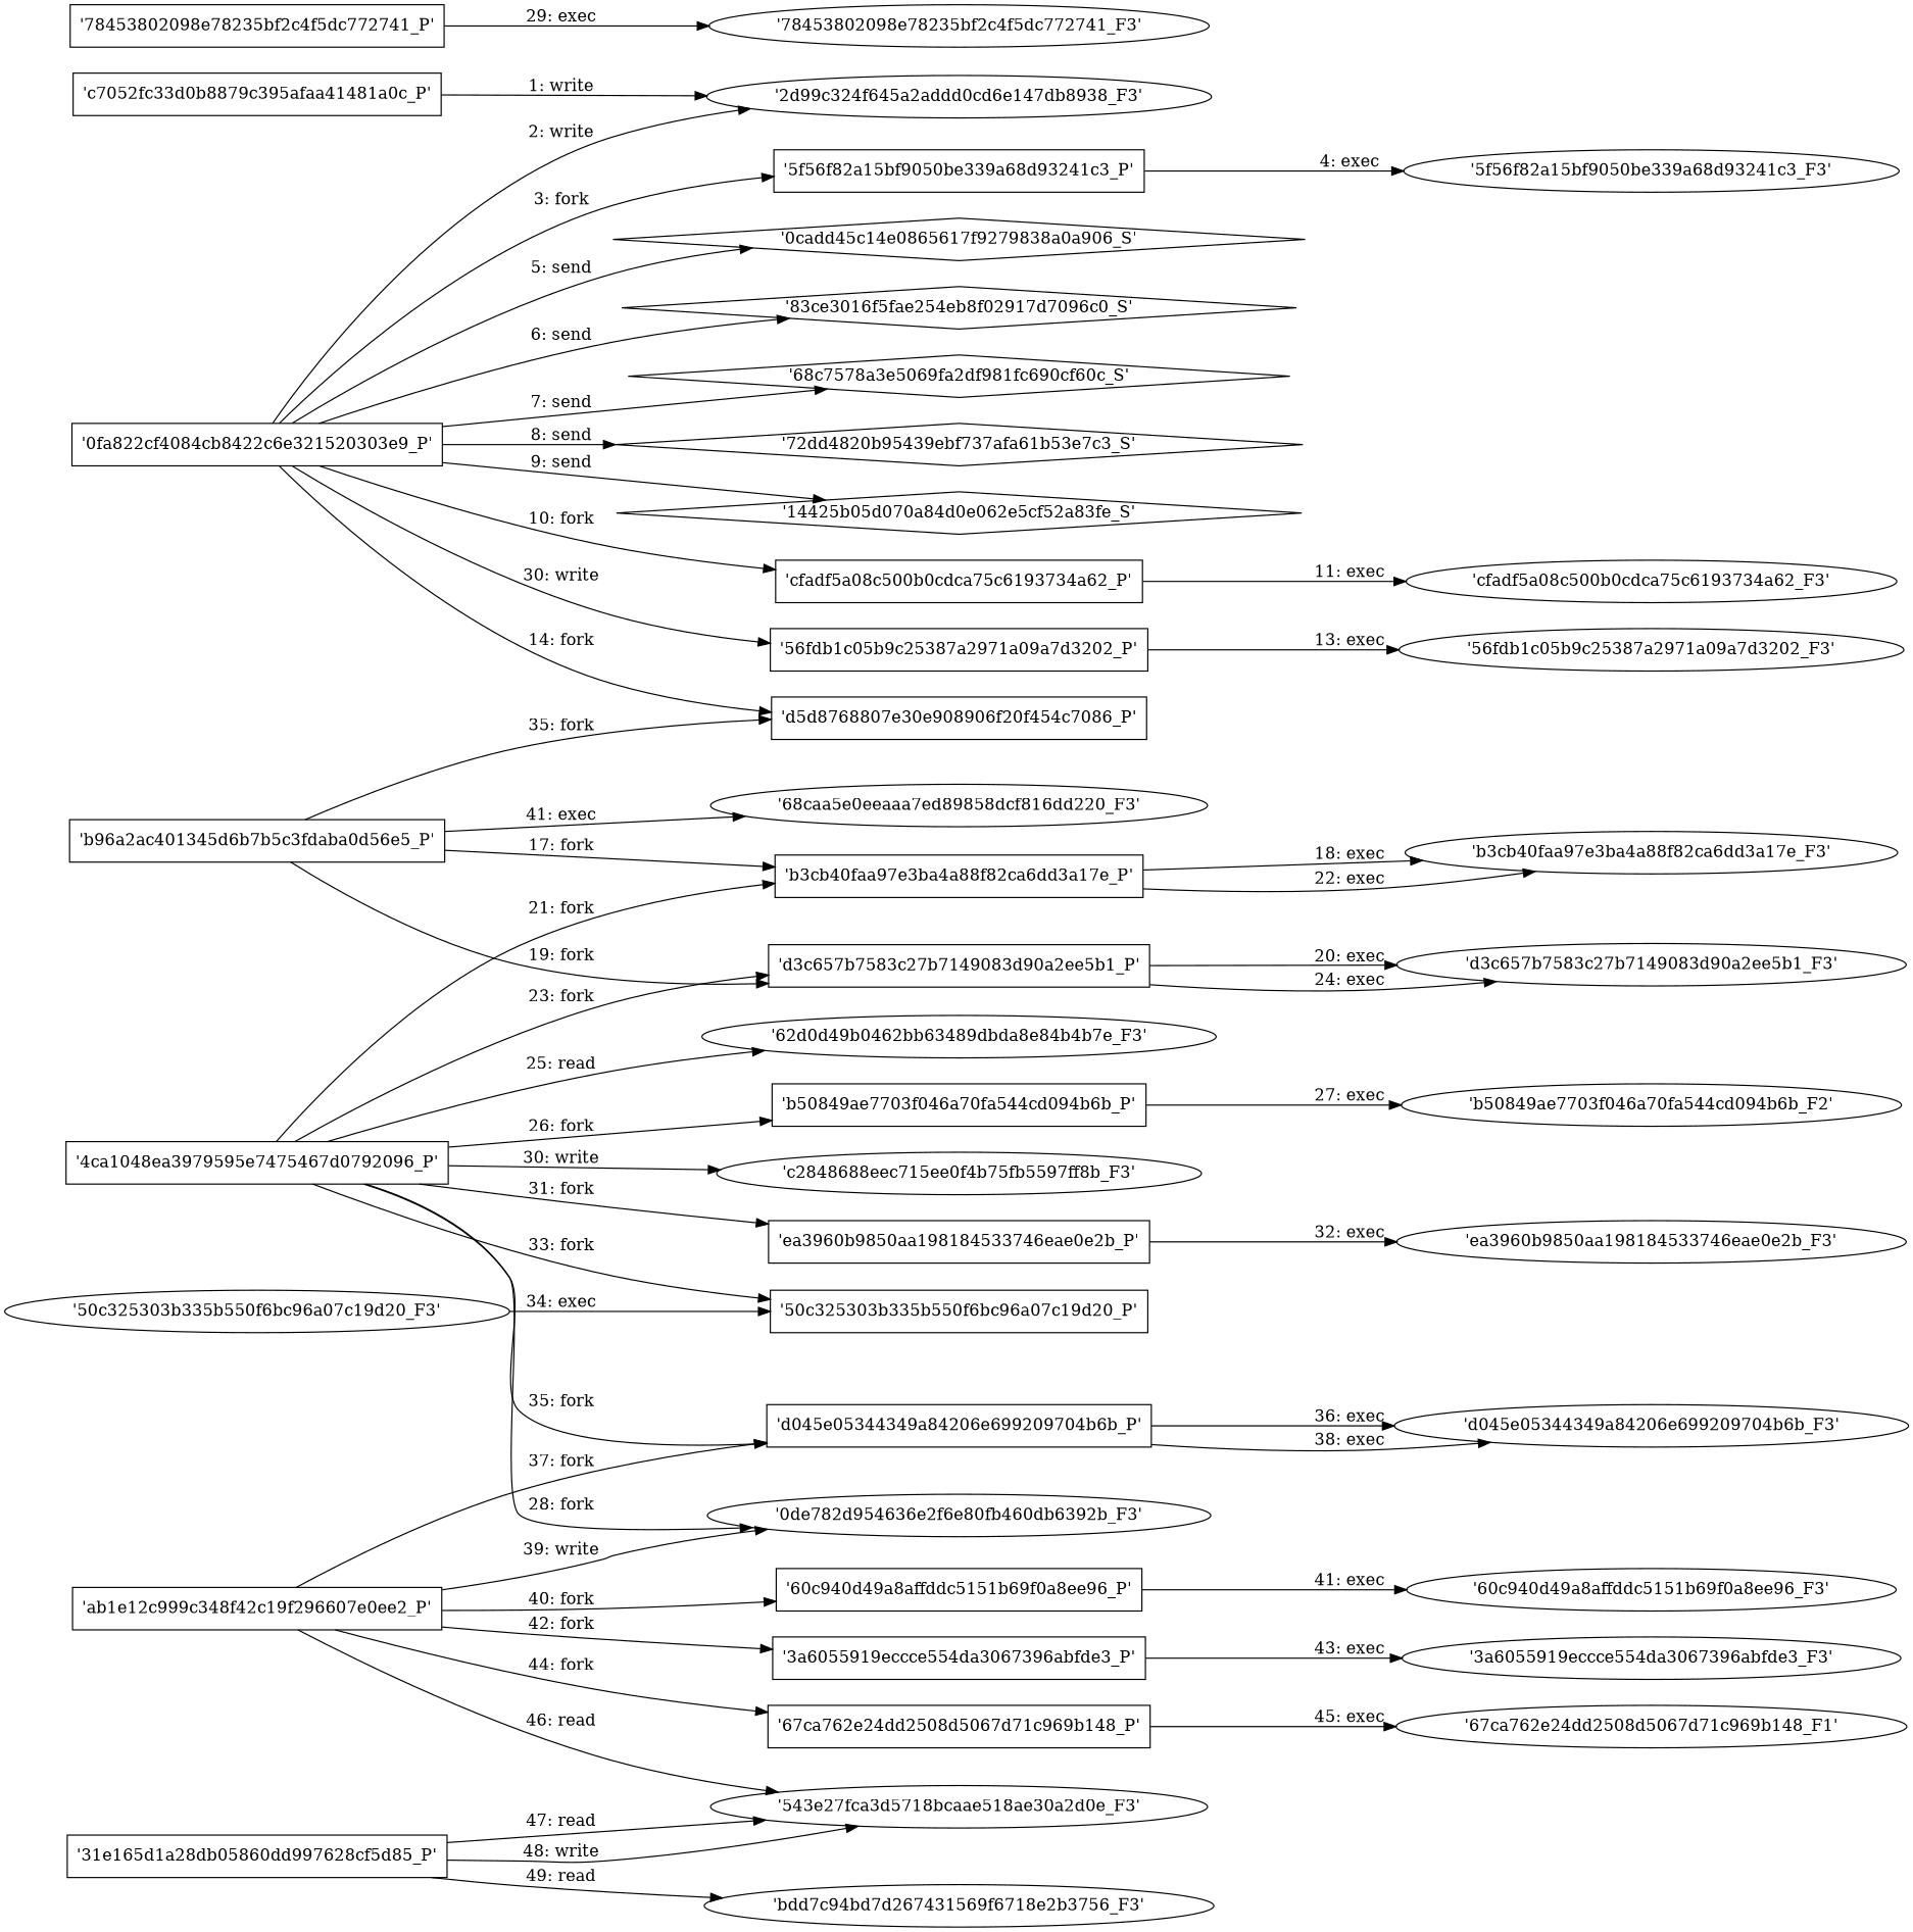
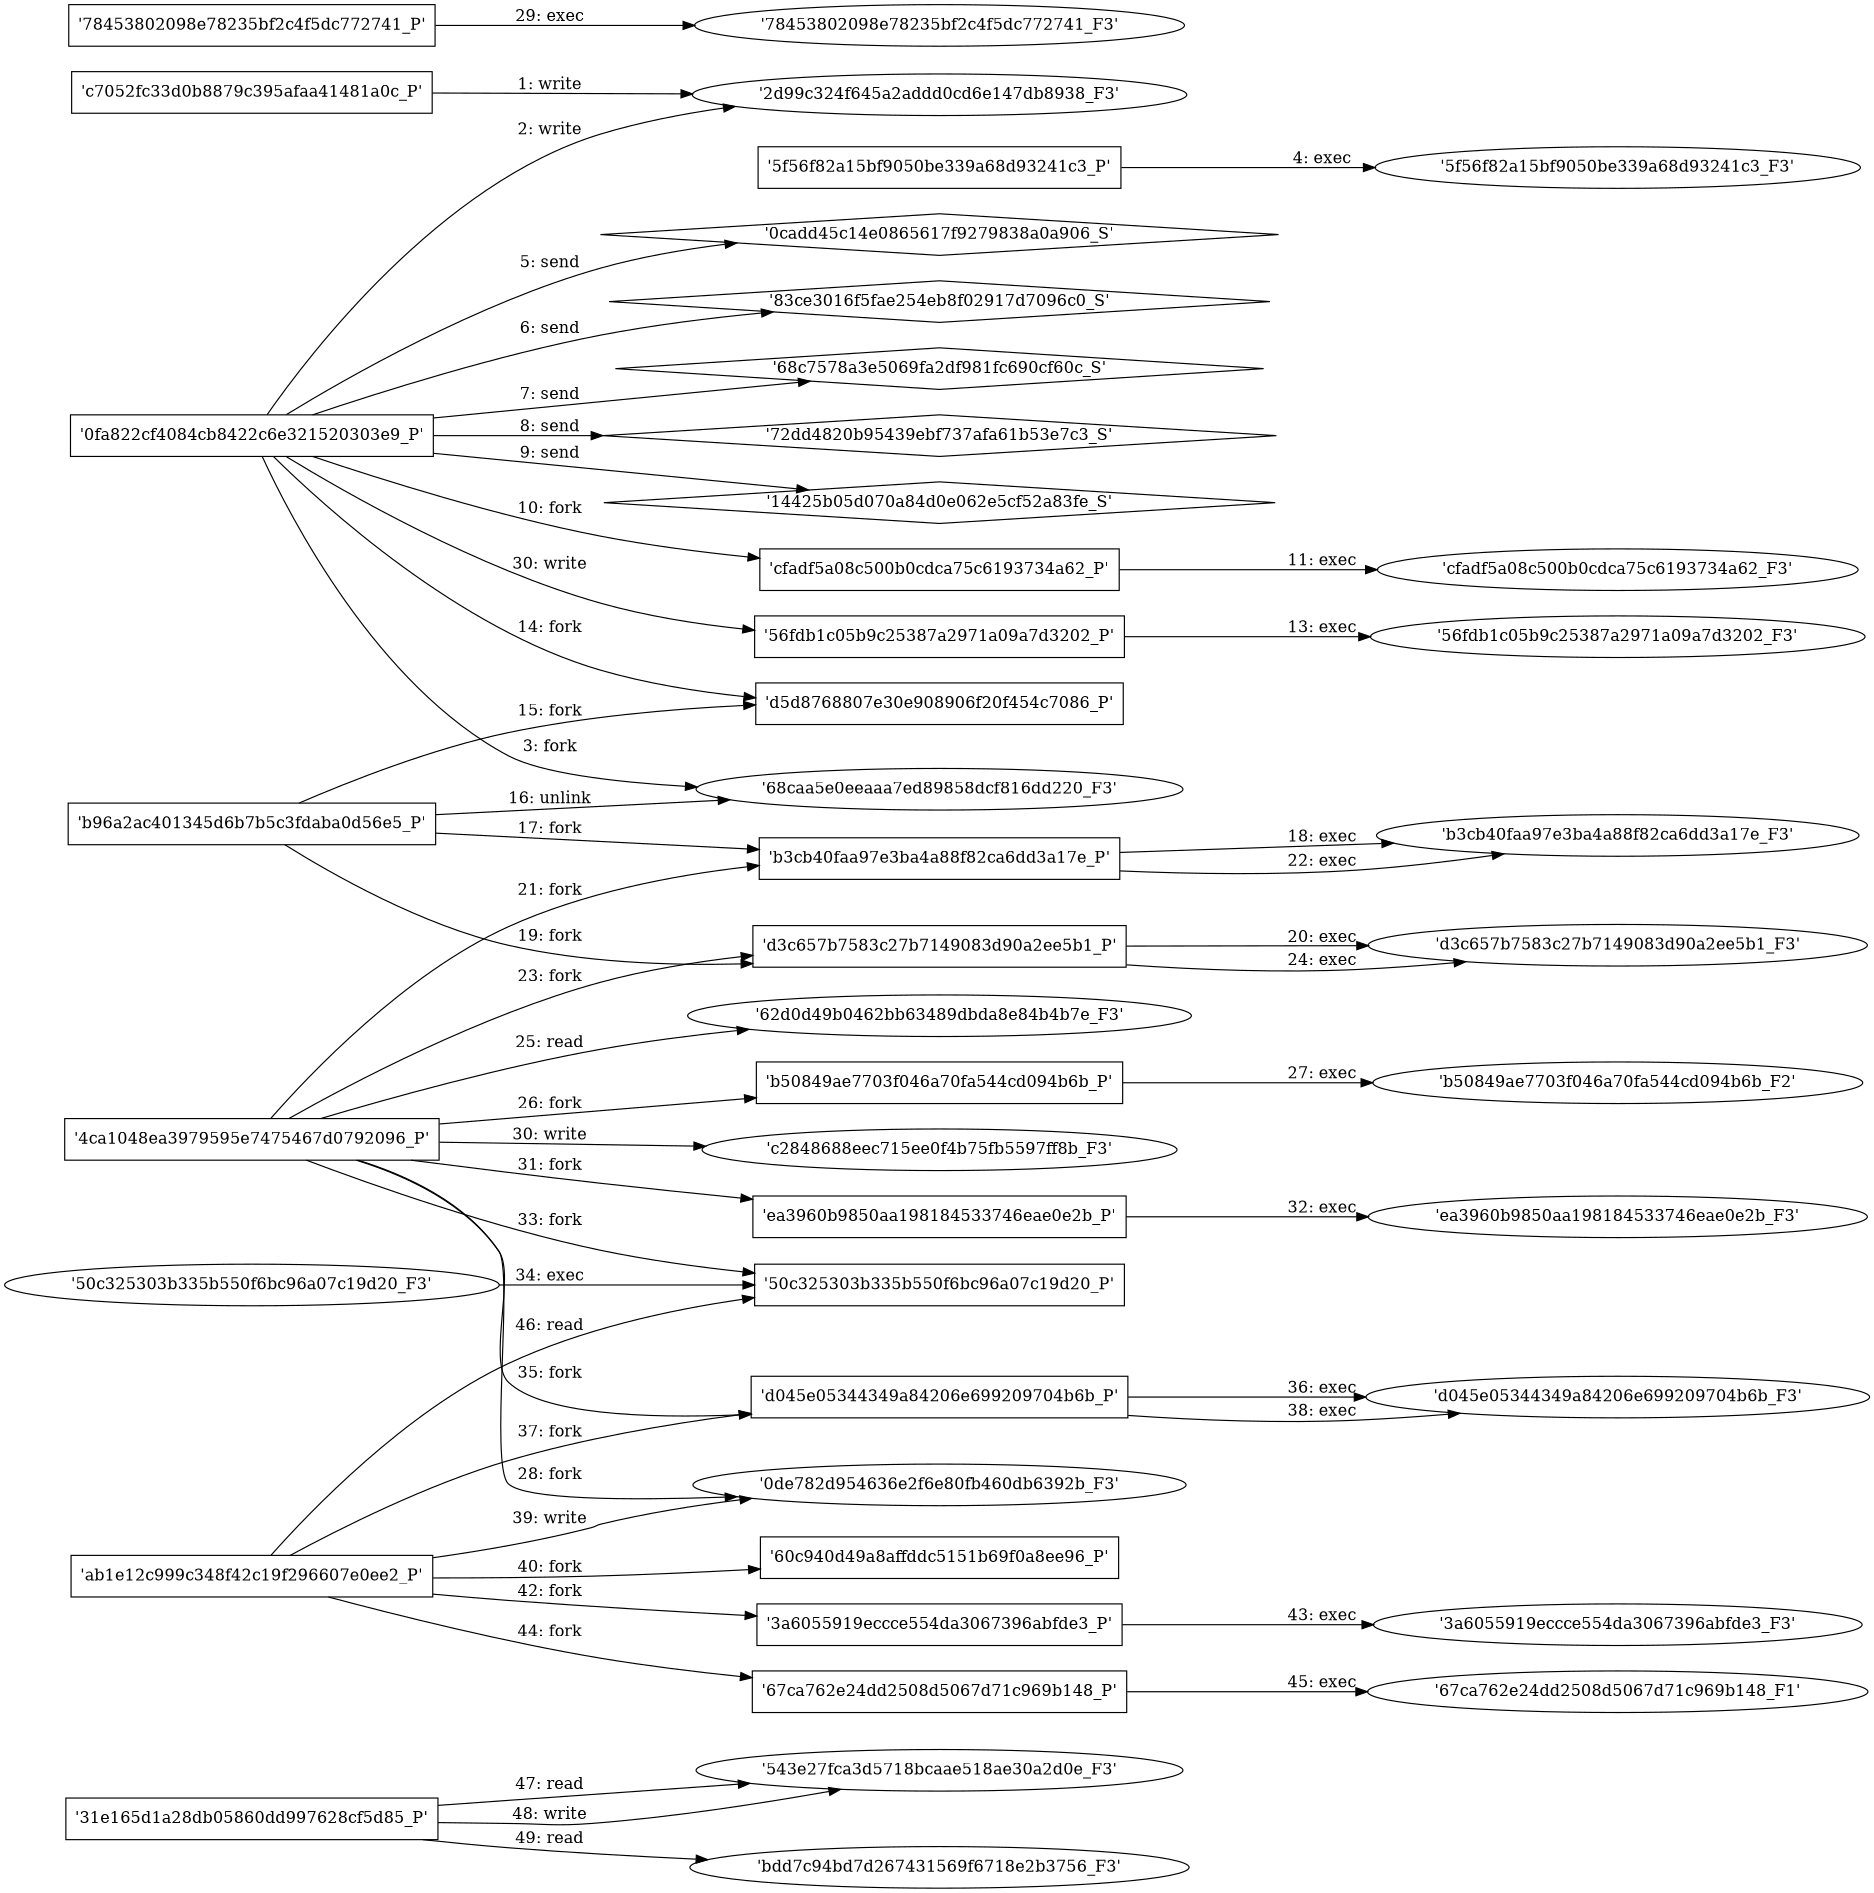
  digraph {
    engine=neato
    fixedsize=false
    fontsize=10
    nodesep=0.3
    rankdir=LR
    ranksep=0
    splines=true
    node [node_type=Process shape=ellipse]
    "'2d99c324f645a2addd0cd6e147db8938_F3'" [node_type=file]
    "'c7052fc33d0b8879c395afaa41481a0c_P'" [shape=box]
    "'0fa822cf4084cb8422c6e321520303e9_P'" [shape=box]
    "'5f56f82a15bf9050be339a68d93241c3_P'" [shape=box]
    "'0cadd45c14e0865617f9279838a0a906_S'" [node_type=Socket shape=diamond]
    "'83ce3016f5fae254eb8f02917d7096c0_S'" [node_type=Socket shape=diamond]
    "'68c7578a3e5069fa2df981fc690cf60c_S'" [node_type=Socket shape=diamond]
    "'72dd4820b95439ebf737afa61b53e7c3_S'" [node_type=Socket shape=diamond]
    "'14425b05d070a84d0e062e5cf52a83fe_S'" [node_type=Socket shape=diamond]
    "'cfadf5a08c500b0cdca75c6193734a62_P'" [shape=box]
    "'56fdb1c05b9c25387a2971a09a7d3202_P'" [shape=box]
    "'d5d8768807e30e908906f20f454c7086_P'" [shape=box]
    "'5f56f82a15bf9050be339a68d93241c3_F3'" [node_type=File]
    "'cfadf5a08c500b0cdca75c6193734a62_F3'" [node_type=File]
    "'56fdb1c05b9c25387a2971a09a7d3202_F3'" [node_type=File]
    "'b96a2ac401345d6b7b5c3fdaba0d56e5_P'" [shape=box]
    "'68caa5e0eeaaa7ed89858dcf816dd220_F3'" [node_type=file]
    "'b3cb40faa97e3ba4a88f82ca6dd3a17e_P'" [shape=box]
    "'d3c657b7583c27b7149083d90a2ee5b1_P'" [shape=box]
    "'b3cb40faa97e3ba4a88f82ca6dd3a17e_F3'" [node_type=File]
    "'d3c657b7583c27b7149083d90a2ee5b1_F3'" [node_type=File]
    "'4ca1048ea3979595e7475467d0792096_P'" [shape=box]
    "'62d0d49b0462bb63489dbda8e84b4b7e_F3'" [node_type=file]
    "'b50849ae7703f046a70fa544cd094b6b_P'" [shape=box]
    "'c2848688eec715ee0f4b75fb5597ff8b_F3'" [node_type=file]
    "'ea3960b9850aa198184533746eae0e2b_P'" [shape=box]
    "'50c325303b335b550f6bc96a07c19d20_P'" [shape=box]
    "'d045e05344349a84206e699209704b6b_P'" [shape=box]
    "'0de782d954636e2f6e80fb460db6392b_F3'" [node_type=file]
    "'b50849ae7703f046a70fa544cd094b6b_F2'" [node_type=File]
    "'78453802098e78235bf2c4f5dc772741_P'" [shape=box]
    "'78453802098e78235bf2c4f5dc772741_F3'" [node_type=File]
    "'ea3960b9850aa198184533746eae0e2b_F3'" [node_type=File]
    "'d045e05344349a84206e699209704b6b_F3'" [node_type=File]
    "'50c325303b335b550f6bc96a07c19d20_F3'" [node_type=File]
    "'ab1e12c999c348f42c19f296607e0ee2_P'" [shape=box]
    "'60c940d49a8affddc5151b69f0a8ee96_P'" [shape=box]
    "'3a6055919eccce554da3067396abfde3_P'" [shape=box]
    "'67ca762e24dd2508d5067d71c969b148_P'" [shape=box]
    "'543e27fca3d5718bcaae518ae30a2d0e_F3'" [node_type=file]
-   "'60c940d49a8affddc5151b69f0a8ee96_F3'" [node_type=File]
    "'3a6055919eccce554da3067396abfde3_F3'" [node_type=File]
    "'67ca762e24dd2508d5067d71c969b148_F1'" [node_type=File]
    "'31e165d1a28db05860dd997628cf5d85_P'" [shape=box]
    "'bdd7c94bd7d267431569f6718e2b3756_F3'" [node_type=file]
    "'c7052fc33d0b8879c395afaa41481a0c_P'" -> "'2d99c324f645a2addd0cd6e147db8938_F3'" [label="1: write"]
    "'0fa822cf4084cb8422c6e321520303e9_P'" -> "'2d99c324f645a2addd0cd6e147db8938_F3'" [label="2: write"]
-   "'0fa822cf4084cb8422c6e321520303e9_P'" -> "'5f56f82a15bf9050be339a68d93241c3_P'" [label="3: fork"]
+   "'0fa822cf4084cb8422c6e321520303e9_P'" -> "'68caa5e0eeaaa7ed89858dcf816dd220_F3'" [label="3: fork"]
    "'0fa822cf4084cb8422c6e321520303e9_P'" -> "'0cadd45c14e0865617f9279838a0a906_S'" [label="5: send"]
    "'0fa822cf4084cb8422c6e321520303e9_P'" -> "'83ce3016f5fae254eb8f02917d7096c0_S'" [label="6: send"]
    "'0fa822cf4084cb8422c6e321520303e9_P'" -> "'68c7578a3e5069fa2df981fc690cf60c_S'" [label="7: send"]
    "'0fa822cf4084cb8422c6e321520303e9_P'" -> "'72dd4820b95439ebf737afa61b53e7c3_S'" [label="8: send"]
    "'0fa822cf4084cb8422c6e321520303e9_P'" -> "'14425b05d070a84d0e062e5cf52a83fe_S'" [label="9: send"]
    "'0fa822cf4084cb8422c6e321520303e9_P'" -> "'cfadf5a08c500b0cdca75c6193734a62_P'" [label="10: fork"]
    "'0fa822cf4084cb8422c6e321520303e9_P'" -> "'56fdb1c05b9c25387a2971a09a7d3202_P'" [label="30: write"]
    "'0fa822cf4084cb8422c6e321520303e9_P'" -> "'d5d8768807e30e908906f20f454c7086_P'" [label="14: fork"]
    "'5f56f82a15bf9050be339a68d93241c3_P'" -> "'5f56f82a15bf9050be339a68d93241c3_F3'" [label="4: exec"]
    "'cfadf5a08c500b0cdca75c6193734a62_P'" -> "'cfadf5a08c500b0cdca75c6193734a62_F3'" [label="11: exec"]
    "'56fdb1c05b9c25387a2971a09a7d3202_P'" -> "'56fdb1c05b9c25387a2971a09a7d3202_F3'" [label="13: exec"]
-   "'b96a2ac401345d6b7b5c3fdaba0d56e5_P'" -> "'d5d8768807e30e908906f20f454c7086_P'" [label="35: fork"]
-   "'b96a2ac401345d6b7b5c3fdaba0d56e5_P'" -> "'68caa5e0eeaaa7ed89858dcf816dd220_F3'" [label="41: exec"]
+   "'b96a2ac401345d6b7b5c3fdaba0d56e5_P'" -> "'d5d8768807e30e908906f20f454c7086_P'" [label="15: fork"]
+   "'b96a2ac401345d6b7b5c3fdaba0d56e5_P'" -> "'68caa5e0eeaaa7ed89858dcf816dd220_F3'" [label="16: unlink"]
    "'b96a2ac401345d6b7b5c3fdaba0d56e5_P'" -> "'b3cb40faa97e3ba4a88f82ca6dd3a17e_P'" [label="17: fork"]
    "'b96a2ac401345d6b7b5c3fdaba0d56e5_P'" -> "'d3c657b7583c27b7149083d90a2ee5b1_P'" [label="19: fork"]
    "'b3cb40faa97e3ba4a88f82ca6dd3a17e_P'" -> "'b3cb40faa97e3ba4a88f82ca6dd3a17e_F3'" [label="18: exec"]
    "'b3cb40faa97e3ba4a88f82ca6dd3a17e_P'" -> "'b3cb40faa97e3ba4a88f82ca6dd3a17e_F3'" [label="22: exec"]
    "'d3c657b7583c27b7149083d90a2ee5b1_P'" -> "'d3c657b7583c27b7149083d90a2ee5b1_F3'" [label="20: exec"]
    "'d3c657b7583c27b7149083d90a2ee5b1_P'" -> "'d3c657b7583c27b7149083d90a2ee5b1_F3'" [label="24: exec"]
    "'4ca1048ea3979595e7475467d0792096_P'" -> "'b3cb40faa97e3ba4a88f82ca6dd3a17e_P'" [label="21: fork"]
    "'4ca1048ea3979595e7475467d0792096_P'" -> "'d3c657b7583c27b7149083d90a2ee5b1_P'" [label="23: fork"]
    "'4ca1048ea3979595e7475467d0792096_P'" -> "'62d0d49b0462bb63489dbda8e84b4b7e_F3'" [label="25: read"]
    "'4ca1048ea3979595e7475467d0792096_P'" -> "'b50849ae7703f046a70fa544cd094b6b_P'" [label="26: fork"]
    "'4ca1048ea3979595e7475467d0792096_P'" -> "'c2848688eec715ee0f4b75fb5597ff8b_F3'" [label="30: write"]
    "'4ca1048ea3979595e7475467d0792096_P'" -> "'ea3960b9850aa198184533746eae0e2b_P'" [label="31: fork"]
    "'4ca1048ea3979595e7475467d0792096_P'" -> "'50c325303b335b550f6bc96a07c19d20_P'" [label="33: fork"]
    "'4ca1048ea3979595e7475467d0792096_P'" -> "'d045e05344349a84206e699209704b6b_P'" [label="35: fork"]
    "'4ca1048ea3979595e7475467d0792096_P'" -> "'0de782d954636e2f6e80fb460db6392b_F3'" [label="28: fork"]
    "'b50849ae7703f046a70fa544cd094b6b_P'" -> "'b50849ae7703f046a70fa544cd094b6b_F2'" [label="27: exec"]
    "'ea3960b9850aa198184533746eae0e2b_P'" -> "'ea3960b9850aa198184533746eae0e2b_F3'" [label="32: exec"]
    "'d045e05344349a84206e699209704b6b_P'" -> "'d045e05344349a84206e699209704b6b_F3'" [label="36: exec"]
    "'d045e05344349a84206e699209704b6b_P'" -> "'d045e05344349a84206e699209704b6b_F3'" [label="38: exec"]
    "'78453802098e78235bf2c4f5dc772741_P'" -> "'78453802098e78235bf2c4f5dc772741_F3'" [label="29: exec"]
    "'50c325303b335b550f6bc96a07c19d20_F3'" -> "'50c325303b335b550f6bc96a07c19d20_P'" [label="34: exec"]
    "'ab1e12c999c348f42c19f296607e0ee2_P'" -> "'d045e05344349a84206e699209704b6b_P'" [label="37: fork"]
    "'ab1e12c999c348f42c19f296607e0ee2_P'" -> "'0de782d954636e2f6e80fb460db6392b_F3'" [label="39: write"]
    "'ab1e12c999c348f42c19f296607e0ee2_P'" -> "'60c940d49a8affddc5151b69f0a8ee96_P'" [label="40: fork"]
    "'ab1e12c999c348f42c19f296607e0ee2_P'" -> "'3a6055919eccce554da3067396abfde3_P'" [label="42: fork"]
    "'ab1e12c999c348f42c19f296607e0ee2_P'" -> "'67ca762e24dd2508d5067d71c969b148_P'" [label="44: fork"]
-   "'ab1e12c999c348f42c19f296607e0ee2_P'" -> "'543e27fca3d5718bcaae518ae30a2d0e_F3'" [label="46: read"]
-   "'60c940d49a8affddc5151b69f0a8ee96_P'" -> "'60c940d49a8affddc5151b69f0a8ee96_F3'" [label="41: exec"]
+   "'ab1e12c999c348f42c19f296607e0ee2_P'" -> "'50c325303b335b550f6bc96a07c19d20_P'" [label="46: read"]
    "'3a6055919eccce554da3067396abfde3_P'" -> "'3a6055919eccce554da3067396abfde3_F3'" [label="43: exec"]
    "'67ca762e24dd2508d5067d71c969b148_P'" -> "'67ca762e24dd2508d5067d71c969b148_F1'" [label="45: exec"]
    "'31e165d1a28db05860dd997628cf5d85_P'" -> "'543e27fca3d5718bcaae518ae30a2d0e_F3'" [label="47: read"]
    "'31e165d1a28db05860dd997628cf5d85_P'" -> "'543e27fca3d5718bcaae518ae30a2d0e_F3'" [label="48: write"]
    "'31e165d1a28db05860dd997628cf5d85_P'" -> "'bdd7c94bd7d267431569f6718e2b3756_F3'" [label="49: read"]
  }
